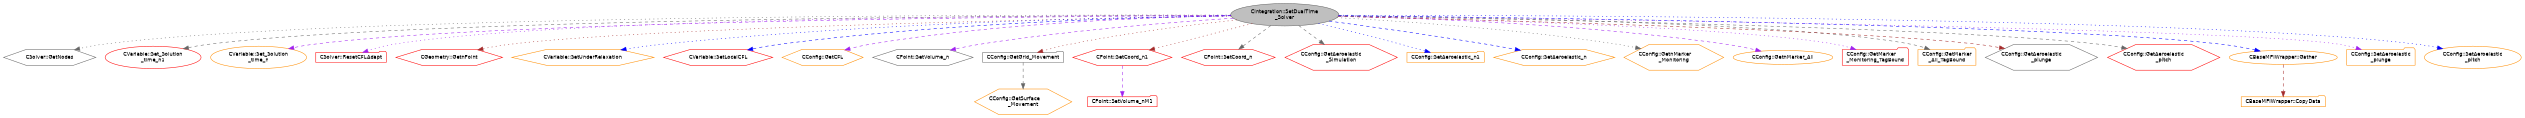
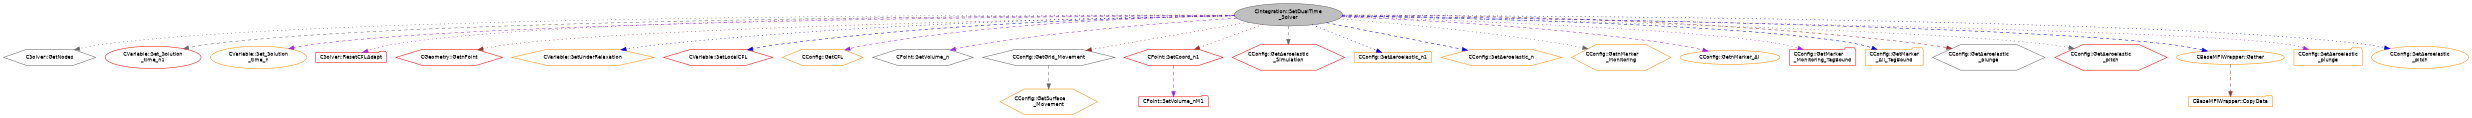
  digraph {
    rankdir=TB
    node [color=darkorange fillcolor=white fontname=Helvetica fontsize=10 shape=hexagon style=filled]
    edge [color=gray40 fontname=Helvetica fontsize=10 labelfontname=Helvetica labelfontsize=10 style=dashed]
    n1 [color=gray40 fillcolor=grey75 fontcolor=black height=0.2 label="CIntegration::SetDualTime\l_Solver" shape=ellipse width=0.4]
    n2 [color=gray40 height=0.2 label="CSolver::GetNodes" width=0.4]
    n3 [color=red height=0.2 label="CVariable::Set_Solution\l_time_n1" shape=ellipse width=0.4]
    n4 [height=0.2 label="CVariable::Set_Solution\l_time_n" shape=ellipse width=0.4]
    n5 [color=red height=0.2 label="CSolver::ResetCFLAdapt" shape=folder width=0.4]
    n6 [color=red height=0.2 label="CGeometry::GetnPoint" width=0.4]
    n7 [height=0.2 label="CVariable::SetUnderRelaxation" width=0.4]
    n8 [color=red height=0.2 label="CVariable::SetLocalCFL" width=0.4]
    n9 [height=0.2 label="CConfig::GetCFL" width=0.4]
    n10 [color=gray40 height=0.2 label="CPoint::SetVolume_n" width=0.4]
-   n11 [color=gray40 height=0.2 label="CConfig::GetGrid_Movement" shape=folder width=0.4]
+   n11 [color=gray40 height=0.2 label="CConfig::GetGrid_Movement" width=0.4]
    n12 [color=red height=0.2 label="CPoint::SetCoord_n1" width=0.4]
-   n13 [color=red height=0.2 label="CPoint::SetCoord_n" width=0.4]
    n14 [color=red height=0.2 label="CConfig::GetAeroelastic\l_Simulation" width=0.4]
    n15 [height=0.2 label="CConfig::SetAeroelastic_n1" shape=folder width=0.4]
    n16 [height=0.2 label="CConfig::SetAeroelastic_n" width=0.4]
    n17 [height=0.2 label="CConfig::GetnMarker\l_Monitoring" width=0.4]
    n18 [height=0.2 label="CConfig::GetnMarker_All" shape=ellipse width=0.4]
    n19 [color=red height=0.2 label="CConfig::GetMarker\l_Monitoring_TagBound" shape=folder width=0.4]
    n20 [height=0.2 label="CConfig::GetMarker\l_All_TagBound" shape=folder width=0.4]
    n21 [color=gray40 height=0.2 label="CConfig::GetAeroelastic\l_plunge" width=0.4]
    n22 [color=red height=0.2 label="CConfig::GetAeroelastic\l_pitch" width=0.4]
    n23 [height=0.2 label="CBaseMPIWrapper::Gather" shape=ellipse width=0.4]
    n24 [height=0.2 label="CConfig::SetAeroelastic\l_plunge" shape=folder width=0.4]
    n25 [height=0.2 label="CConfig::SetAeroelastic\l_pitch" shape=ellipse width=0.4]
    n26 [color=red height=0.2 label="CPoint::SetVolume_nM1" shape=folder width=0.4]
    n27 [height=0.2 label="CConfig::GetSurface\l_Movement" width=0.4]
    n28 [height=0.2 label="CBaseMPIWrapper::CopyData" shape=folder width=0.4]
    n1 -> n2 [style=dotted]
    n1 -> n3
    n1 -> n4 [color=purple]
    n1 -> n5 [color=purple style=dotted]
    n1 -> n6 [color=brown style=dotted]
    n1 -> n7 [color=blue style=dotted]
    n1 -> n8 [color=blue]
    n1 -> n9 [color=purple]
    n1 -> n10 [color=purple]
    n1 -> n11 [color=brown style=dotted]
    n1 -> n12 [color=brown style=dotted]
-   n1 -> n13
    n1 -> n14
    n1 -> n15 [color=blue style=dotted]
    n1 -> n16 [color=blue]
    n1 -> n17 [style=dotted]
    n1 -> n18 [color=purple]
    n1 -> n19 [color=purple style=dotted]
-   n1 -> n20
+   n1 -> n20 [color=blue]
    n1 -> n21 [color=brown]
-   n1 -> n22
+   n1 -> n22 [style=dotted]
    n1 -> n23 [color=blue]
    n1 -> n24 [color=purple style=dotted]
    n1 -> n25 [color=blue style=dotted]
    n11 -> n27
    n12 -> n26 [color=purple]
    n23 -> n28 [color=brown]
  }
